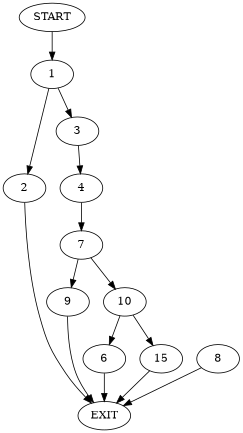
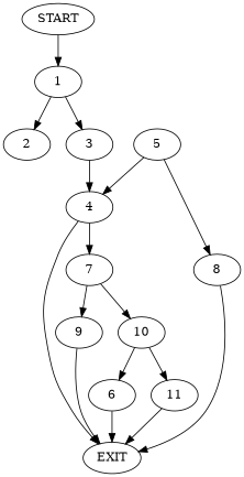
  digraph {
    n1 [label=START]
    1
    2
    3
    n5 [label=EXIT]
    4
    7
+   5
    8
    6
    9
    10
-   11 [label=15]
+   11
    n1 -> 1
    1 -> 2
    1 -> 3
-   2 -> n5
+   4 -> n5
    3 -> 4
    4 -> 7
    7 -> 9
    7 -> 10
+   5 -> 4
+   5 -> 8
    8 -> n5
    6 -> n5
    9 -> n5
    10 -> 6
    10 -> 11
    11 -> n5
  }
